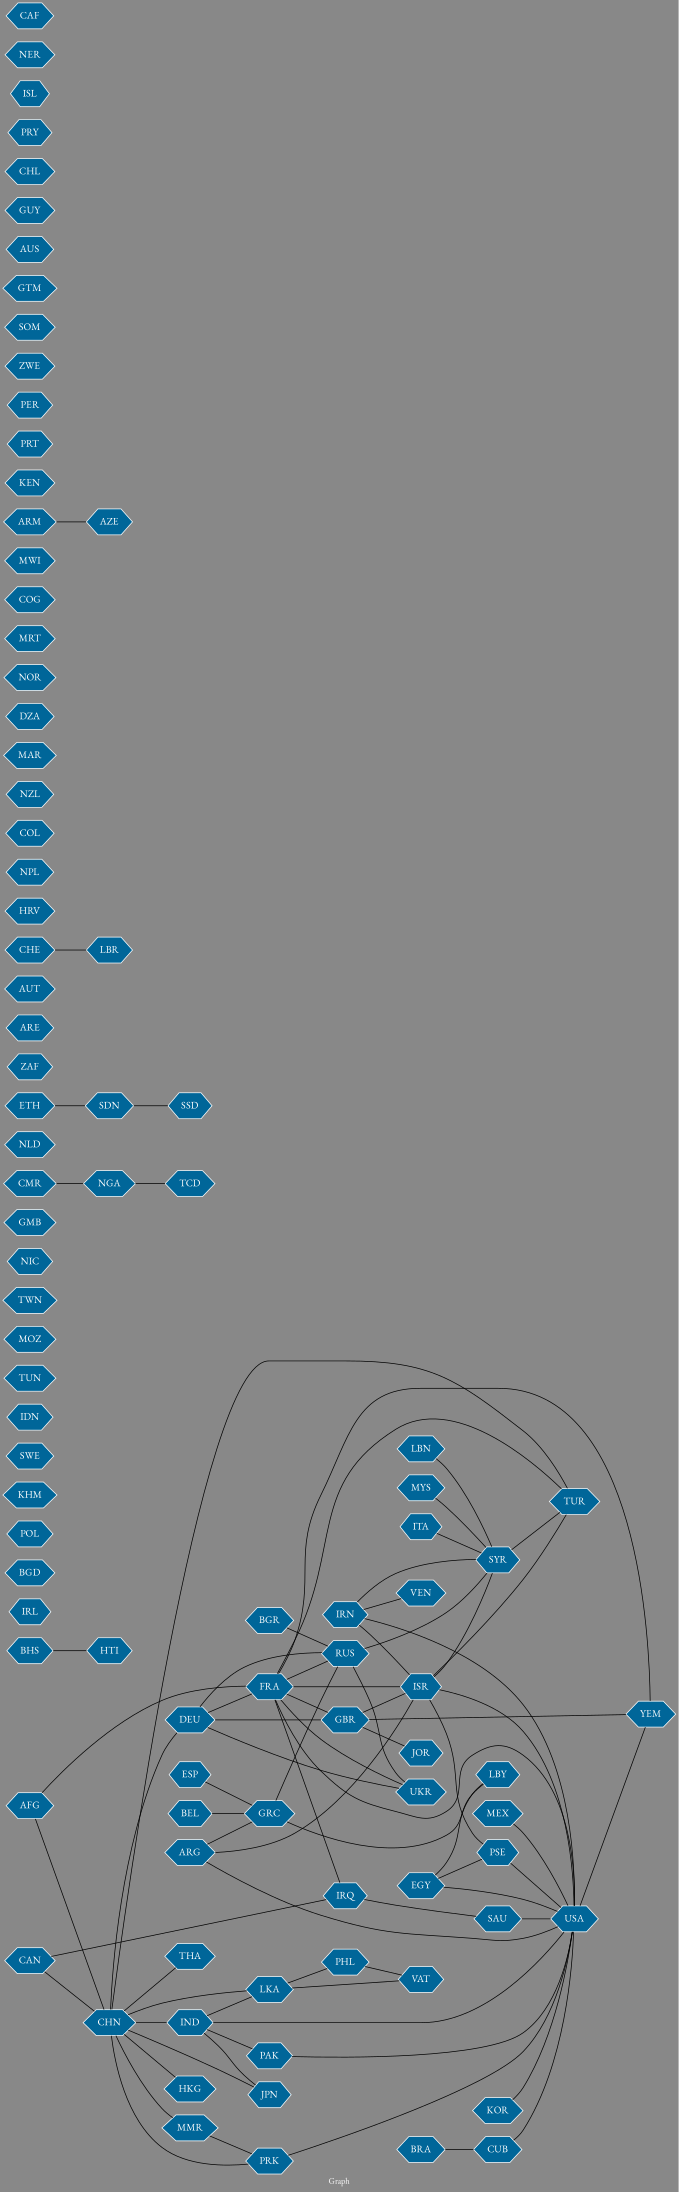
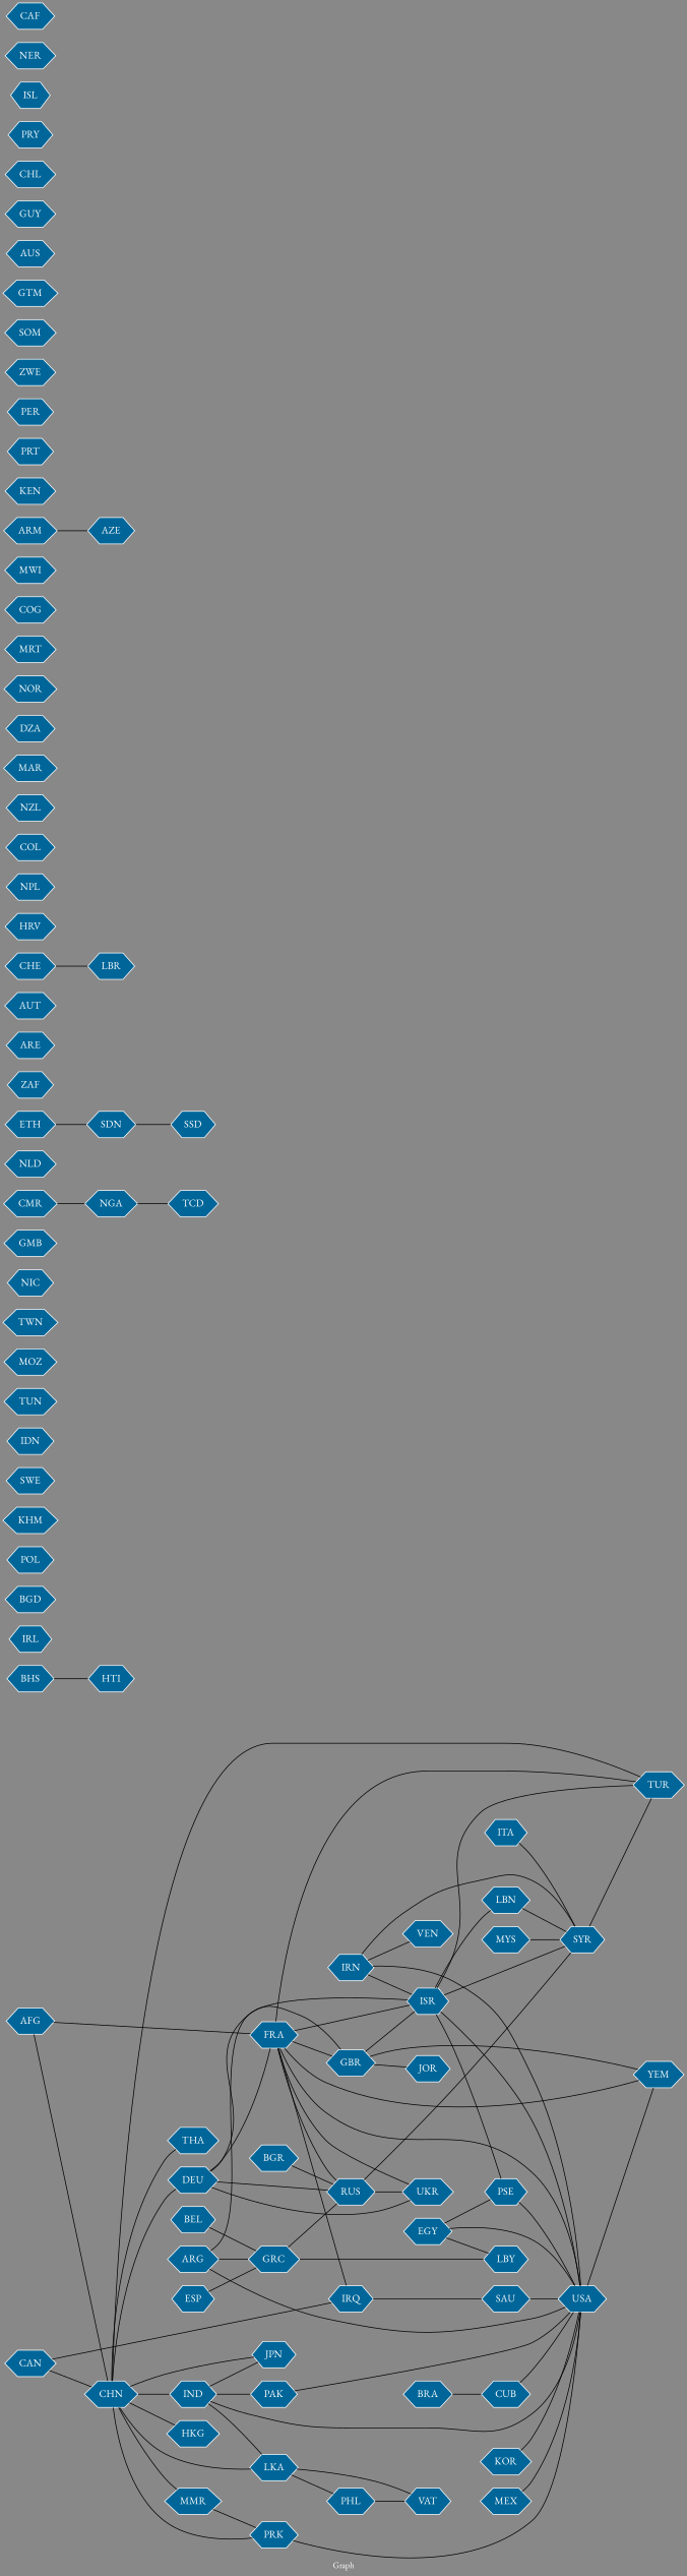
  graph {
    bgcolor="#888888"
    fontcolor=white
    fontname="EB Garamond"
    fontsize=12
    label="Graph"
    rankdir=LR
    node [color=white fillcolor="#006699" fontcolor=white fontname="EB Garamond" shape=hexagon style=filled]
    edge [arrowhead=open color=black fontcolor=white fontname="EB Garamond" fontsize=12 weight=1]
    n1 [label=JPN]
    n2 [label=CHN]
    n3 [label=TUR]
    n4 [label=PRK]
    n5 [label=IND]
    n6 [label=HKG]
    n7 [label=DEU]
    n8 [label=LKA]
    n9 [label=THA]
    n10 [label=MMR]
    n11 [label=USA]
    n12 [label=PAK]
    n13 [label=FRA]
    n14 [label=RUS]
    n15 [label=UKR]
    n16 [label=GBR]
    n17 [label=VAT]
    n18 [label=PHL]
    n19 [label=YEM]
    n20 [label=IRQ]
    n21 [label=ISR]
    n22 [label=SAU]
    n23 [label=PSE]
    n24 [label=SYR]
    n25 [label=LBN]
    n26 [label=JOR]
    n27 [label=BHS]
    n28 [label=HTI]
    n29 [label=IRL]
    n30 [label=BGD]
    n31 [label=GRC]
    n32 [label=LBY]
    n33 [label=POL]
    n34 [label=EGY]
    n35 [label=MYS]
    n36 [label=ARG]
    n37 [label=KHM]
    n38 [label=KOR]
    n39 [label=BEL]
    n40 [label=AFG]
    n41 [label=CUB]
    n42 [label=BGR]
    n43 [label=SWE]
    n44 [label=MEX]
    n45 [label=VEN]
    n46 [label=ITA]
    n47 [label=CAN]
    n48 [label=IDN]
    n49 [label=TUN]
    n50 [label=MOZ]
    n51 [label=TWN]
    n52 [label=NIC]
    n53 [label=GMB]
    n54 [label=NGA]
    n55 [label=TCD]
    n56 [label=NLD]
    n57 [label=SDN]
    n58 [label=SSD]
    n59 [label=ETH]
    n60 [label=ZAF]
    n61 [label=ARE]
    n62 [label=AUT]
    n63 [label=LBR]
    n64 [label=CHE]
    n65 [label=HRV]
    n66 [label=NPL]
    n67 [label=IRN]
    n68 [label=BRA]
    n69 [label=COL]
    n70 [label=NZL]
    n71 [label=MAR]
    n72 [label=DZA]
    n73 [label=ESP]
    n74 [label=NOR]
    n75 [label=MRT]
    n76 [label=COG]
    n77 [label=MWI]
    n78 [label=ARM]
    n79 [label=AZE]
    n80 [label=KEN]
    n81 [label=PRT]
    n82 [label=PER]
    n83 [label=CMR]
    n84 [label=ZWE]
    n85 [label=SOM]
    n86 [label=GTM]
    n87 [label=AUS]
    n88 [label=GUY]
    n89 [label=CHL]
    n90 [label=PRY]
    n91 [label=ISL]
    n92 [label=NER]
    n93 [label=CAF]
    n2 -- n1
    n2 -- n3 [weight=2]
    n2 -- n4 [weight=5]
    n2 -- n5 [weight=5]
    n2 -- n6 [weight=2]
    n2 -- n7
    n2 -- n8 [weight=2]
    n2 -- n9
    n2 -- n10 [weight=2]
    n4 -- n11
    n5 -- n1
    n5 -- n8
    n5 -- n11 [weight=5]
    n5 -- n12 [weight=2]
    n7 -- n13
    n7 -- n14 [weight=3]
    n7 -- n15 [weight=3]
    n7 -- n16
    n8 -- n17 [weight=4]
    n8 -- n18
    n10 -- n4 [weight=2]
    n11 -- n19 [weight=2]
    n12 -- n11
    n13 -- n3
    n13 -- n11
    n13 -- n14 [weight=2]
    n13 -- n15 [weight=2]
    n13 -- n16 [weight=2]
    n13 -- n19 [weight=3]
    n13 -- n20 [weight=2]
    n13 -- n21 [weight=12]
    n14 -- n15 [weight=5]
    n14 -- n24 [weight=3]
    n16 -- n19 [weight=2]
    n16 -- n21
    n16 -- n26
    n18 -- n17 [weight=9]
    n20 -- n22 [weight=2]
    n21 -- n3 [weight=2]
    n21 -- n11 [weight=2]
    n21 -- n23 [weight=16]
    n21 -- n24 [weight=6]
+   n21 -- n25 [weight=5]
    n22 -- n11 [weight=6]
    n23 -- n11 [weight=3]
    n24 -- n3
    n25 -- n24 [weight=4]
    n27 -- n28 [weight=2]
    n31 -- n14 [weight=3]
    n31 -- n32
    n34 -- n11
    n34 -- n23 [weight=3]
    n34 -- n32 [weight=2]
    n35 -- n24 [weight=2]
    n36 -- n11
    n36 -- n21
    n36 -- n31
    n38 -- n11 [weight=3]
    n39 -- n31
    n40 -- n2
    n40 -- n13
    n41 -- n11 [weight=3]
    n42 -- n14 [weight=3]
    n44 -- n11
    n46 -- n24 [weight=3]
    n47 -- n2
    n47 -- n20
    n54 -- n55
    n57 -- n58
    n59 -- n57
    n64 -- n63 [weight=2]
    n67 -- n11 [weight=5]
    n67 -- n21 [weight=4]
    n67 -- n24 [weight=2]
    n67 -- n45
    n68 -- n41
    n73 -- n31
    n78 -- n79
    n83 -- n54
  }
